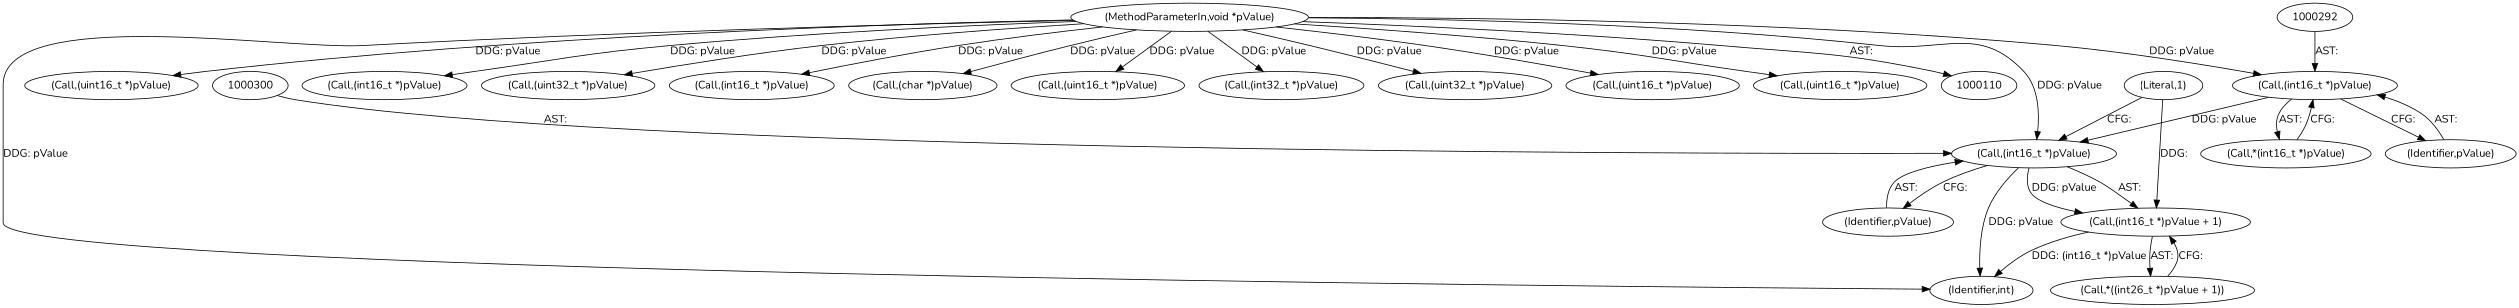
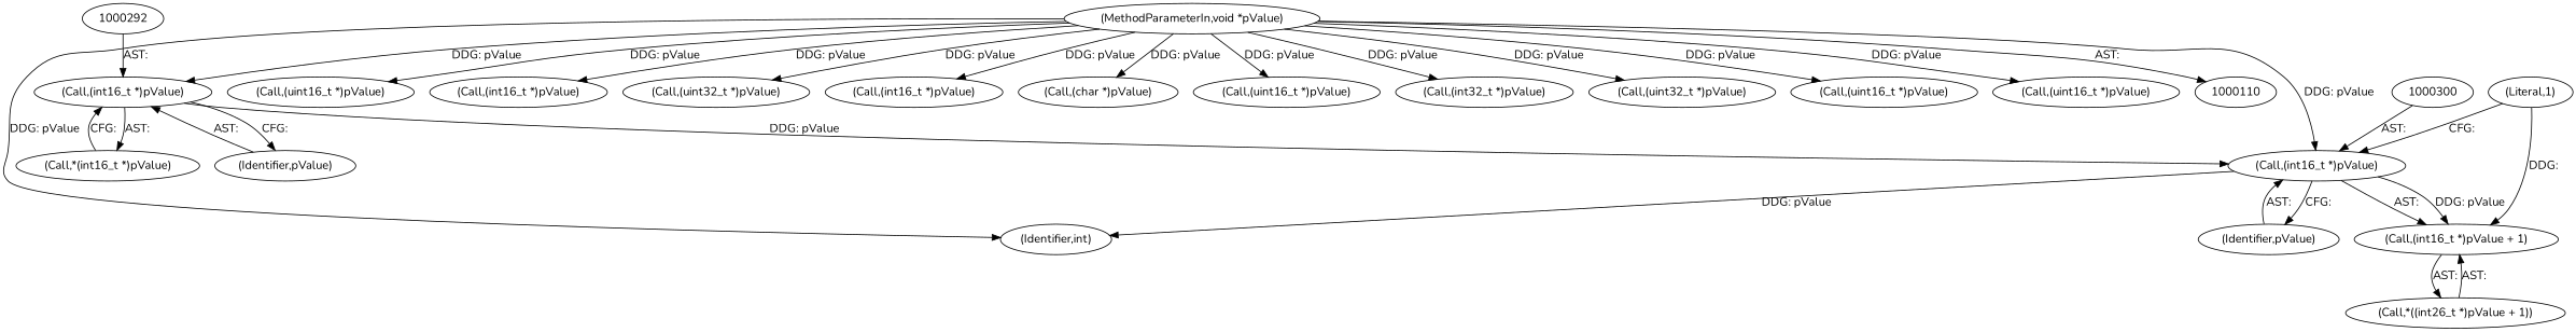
  digraph {
    fontname=Nunito
    node [fontname=Nunito]
    edge [fontname=Nunito]
    n1 [label="(Call,(int16_t *)pValue)"]
    n2 [label="(Call,(int16_t *)pValue)"]
    n3 [label="(Call,*(int16_t *)pValue)"]
    n4 [label="(Identifier,pValue)"]
    n5 [label="(Identifier,int)"]
    n6 [label="(Call,(int16_t *)pValue + 1)"]
    n7 [label="(Identifier,pValue)"]
    n8 [label="(MethodParameterIn,void *pValue)"]
    n9 [label="(Call,(uint16_t *)pValue)"]
    n10 [label="(Call,(int16_t *)pValue)"]
    n11 [label="(Call,(uint32_t *)pValue)"]
    n12 [label="(Call,(int16_t *)pValue)"]
    n13 [label="(Call,(char *)pValue)"]
    n14 [label="(Call,(uint16_t *)pValue)"]
    n15 [label="(Call,(int32_t *)pValue)"]
    n16 [label="(Call,(uint32_t *)pValue)"]
    n17 [label="(Call,(uint16_t *)pValue)"]
    n18 [label="(Call,(uint16_t *)pValue)"]
    1000110
    n20 [label="(Call,*((int26_t *)pValue + 1))"]
    n21 [label="(Literal,1)"]
    1000292
    1000300
    n1 -> n2 [label="DDG: pValue"]
    n1 -> n3 [label="AST: "]
    n1 -> n4 [label="CFG: "]
    n2 -> n5 [label="DDG: pValue"]
    n2 -> n6 [label="AST: "]
    n2 -> n6 [label="DDG: pValue"]
    n2 -> n7 [label="CFG: "]
    n3 -> n1 [label="CFG: "]
    n4 -> n1 [label="AST: "]
-   n6 -> n5 [label="DDG: (int16_t *)pValue"]
    n6 -> n20 [label="AST: "]
    n7 -> n2 [label="AST: "]
    n8 -> n1 [label="DDG: pValue"]
    n8 -> n2 [label="DDG: pValue"]
    n8 -> n5 [label="DDG: pValue"]
    n8 -> n9 [label="DDG: pValue"]
    n8 -> n10 [label="DDG: pValue"]
    n8 -> n11 [label="DDG: pValue"]
    n8 -> n12 [label="DDG: pValue"]
    n8 -> n13 [label="DDG: pValue"]
    n8 -> n14 [label="DDG: pValue"]
    n8 -> n15 [label="DDG: pValue"]
    n8 -> n16 [label="DDG: pValue"]
    n8 -> n17 [label="DDG: pValue"]
    n8 -> n18 [label="DDG: pValue"]
    n8 -> 1000110 [label="AST: "]
-   n20 -> n6 [label="CFG: "]
+   n20 -> n6 [label="AST: "]
    n21 -> n2 [label="CFG: "]
    n21 -> n6 [label="DDG: "]
    1000292 -> n1 [label="AST: "]
    1000300 -> n2 [label="AST: "]
  }
